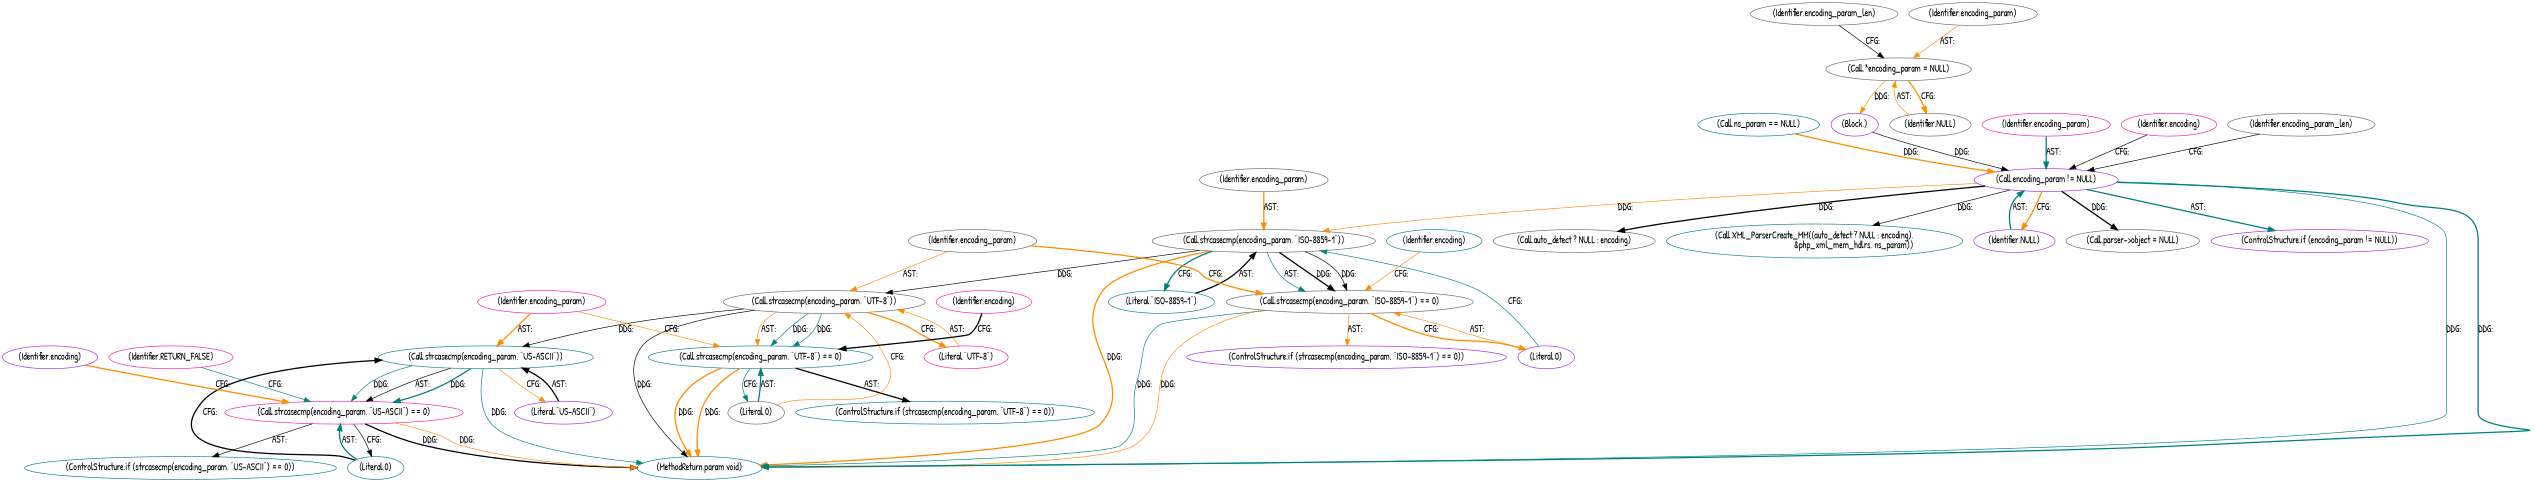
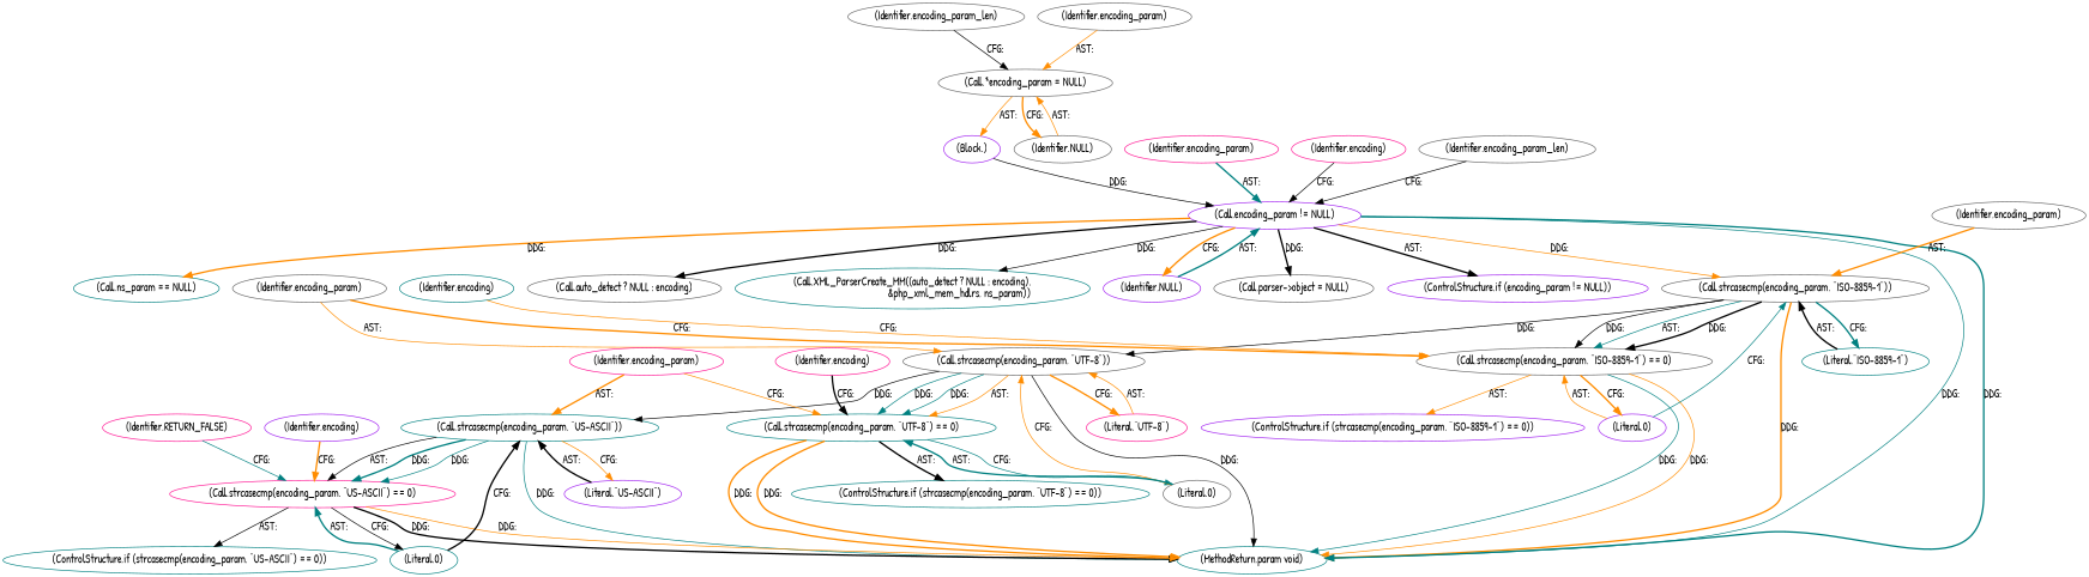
  digraph {
    fontname="Patrick Hand"
    node [color=gray40 fontname="Patrick Hand"]
    edge [color=darkorange fontname="Patrick Hand" style=solid]
    n1 [label="(Call,strcasecmp(encoding_param, \"ISO-8859-1\"))"]
    n2 [label="(Call,strcasecmp(encoding_param, \"ISO-8859-1\") == 0)"]
    n3 [label="(Call,strcasecmp(encoding_param, \"UTF-8\"))"]
    n4 [color=teal label="(MethodReturn,param void)"]
    n5 [color=teal label="(Literal,\"ISO-8859-1\")"]
    n6 [color=purple label="(ControlStructure,if (strcasecmp(encoding_param, \"ISO-8859-1\") == 0))"]
    n7 [color=purple label="(Literal,0)"]
    n8 [color=teal label="(Call,strcasecmp(encoding_param, \"UTF-8\") == 0)"]
    n9 [color=teal label="(Call,strcasecmp(encoding_param, \"US-ASCII\"))"]
    n10 [color=deeppink label="(Literal,\"UTF-8\")"]
    n11 [color=purple label="(Call,encoding_param != NULL)"]
    n12 [color=teal label="(Call,ns_param == NULL)"]
    n13 [label="(Call,auto_detect ? NULL : encoding)"]
    n14 [color=teal label="(Call,XML_ParserCreate_MM((auto_detect ? NULL : encoding),\n                                         &php_xml_mem_hdlrs, ns_param))"]
    n15 [color=purple label="(Identifier,NULL)"]
    n16 [label="(Call,parser->object = NULL)"]
    n17 [color=purple label="(ControlStructure,if (encoding_param != NULL))"]
    n18 [label="(Call,*encoding_param = NULL)"]
    n19 [color=purple label="(Block,)"]
    n20 [label="(Identifier,NULL)"]
    n21 [label="(Literal,0)"]
    n22 [color=teal label="(ControlStructure,if (strcasecmp(encoding_param, \"UTF-8\") == 0))"]
    n23 [color=deeppink label="(Call,strcasecmp(encoding_param, \"US-ASCII\") == 0)"]
    n24 [color=purple label="(Literal,\"US-ASCII\")"]
    n25 [color=teal label="(ControlStructure,if (strcasecmp(encoding_param, \"US-ASCII\") == 0))"]
    n26 [color=teal label="(Literal,0)"]
    n27 [label="(Identifier,encoding_param_len)"]
    n28 [color=deeppink label="(Identifier,RETURN_FALSE)"]
    n29 [label="(Identifier,encoding_param)"]
    n30 [label="(Identifier,encoding_param)"]
    n31 [color=teal label="(Identifier,encoding)"]
    n32 [color=deeppink label="(Identifier,encoding_param)"]
    n33 [color=deeppink label="(Identifier,encoding)"]
    n34 [color=deeppink label="(Identifier,encoding_param)"]
    n35 [color=deeppink label="(Identifier,encoding)"]
    n36 [label="(Identifier,encoding_param)"]
    n37 [label="(Identifier,encoding_param_len)"]
    n38 [color=purple label="(Identifier,encoding)"]
    n1 -> n2 [color=teal label="AST: "]
    n1 -> n2 [color=black label="DDG: " style=bold]
    n1 -> n2 [color=black label="DDG: "]
    n1 -> n3 [color=black label="DDG: "]
    n1 -> n4 [label="DDG: " style=bold]
    n1 -> n5 [color=teal label="CFG: " style=bold]
    n2 -> n4 [color=teal label="DDG: "]
    n2 -> n4 [label="DDG: "]
    n2 -> n6 [label="AST: "]
    n2 -> n7 [label="CFG: " style=bold]
    n3 -> n4 [color=black label="DDG: "]
    n3 -> n8 [label="AST: "]
    n3 -> n8 [color=teal label="DDG: "]
    n3 -> n8 [color=teal label="DDG: "]
    n3 -> n9 [color=black label="DDG: "]
    n3 -> n10 [label="CFG: " style=bold]
    n5 -> n1 [color=black label="AST: " style=bold]
    n7 -> n1 [color=teal label="CFG: "]
    n7 -> n2 [label="AST: "]
    n8 -> n4 [label="DDG: " style=bold]
    n8 -> n4 [label="DDG: " style=bold]
    n8 -> n21 [color=teal label="CFG: "]
    n8 -> n22 [color=black label="AST: " style=bold]
    n9 -> n4 [color=teal label="DDG: "]
    n9 -> n23 [color=black label="AST: "]
    n9 -> n23 [color=teal label="DDG: " style=bold]
    n9 -> n23 [color=teal label="DDG: "]
    n9 -> n24 [label="CFG: "]
    n10 -> n3 [label="AST: "]
    n11 -> n1 [label="DDG: "]
    n11 -> n4 [color=teal label="DDG: "]
    n11 -> n4 [color=teal label="DDG: " style=bold]
-   n12 -> n11 [label="DDG: " style=bold]
+   n11 -> n12 [label="DDG: " style=bold]
    n11 -> n13 [color=black label="DDG: " style=bold]
    n11 -> n14 [color=black label="DDG: "]
    n11 -> n15 [label="CFG: " style=bold]
    n11 -> n16 [color=black label="DDG: " style=bold]
-   n11 -> n17 [color=teal label="AST: " style=bold]
+   n11 -> n17 [color=black label="AST: " style=bold]
    n15 -> n11 [color=teal label="AST: " style=bold]
-   n18 -> n19 [label="DDG: "]
+   n18 -> n19 [label="AST: "]
    n18 -> n20 [label="CFG: " style=bold]
    n19 -> n11 [color=black label="DDG: "]
    n20 -> n18 [label="AST: "]
    n21 -> n3 [label="CFG: "]
    n21 -> n8 [color=teal label="AST: " style=bold]
    n23 -> n4 [color=black label="DDG: " style=bold]
    n23 -> n4 [label="DDG: "]
    n23 -> n25 [color=black label="AST: "]
    n23 -> n26 [color=black label="CFG: "]
    n24 -> n9 [color=black label="AST: " style=bold]
    n26 -> n9 [color=black label="CFG: " style=bold]
    n26 -> n23 [color=teal label="AST: " style=bold]
    n27 -> n18 [color=black label="CFG: "]
    n28 -> n23 [color=teal label="CFG: "]
    n29 -> n2 [label="CFG: " style=bold]
    n29 -> n3 [label="AST: "]
    n30 -> n18 [label="AST: "]
    n31 -> n2 [label="CFG: "]
    n32 -> n8 [label="CFG: "]
    n32 -> n9 [label="AST: " style=bold]
    n33 -> n8 [color=black label="CFG: " style=bold]
    n34 -> n11 [color=teal label="AST: " style=bold]
    n35 -> n11 [color=black label="CFG: "]
    n36 -> n1 [label="AST: " style=bold]
    n37 -> n11 [color=black label="CFG: "]
    n38 -> n23 [label="CFG: " style=bold]
  }
